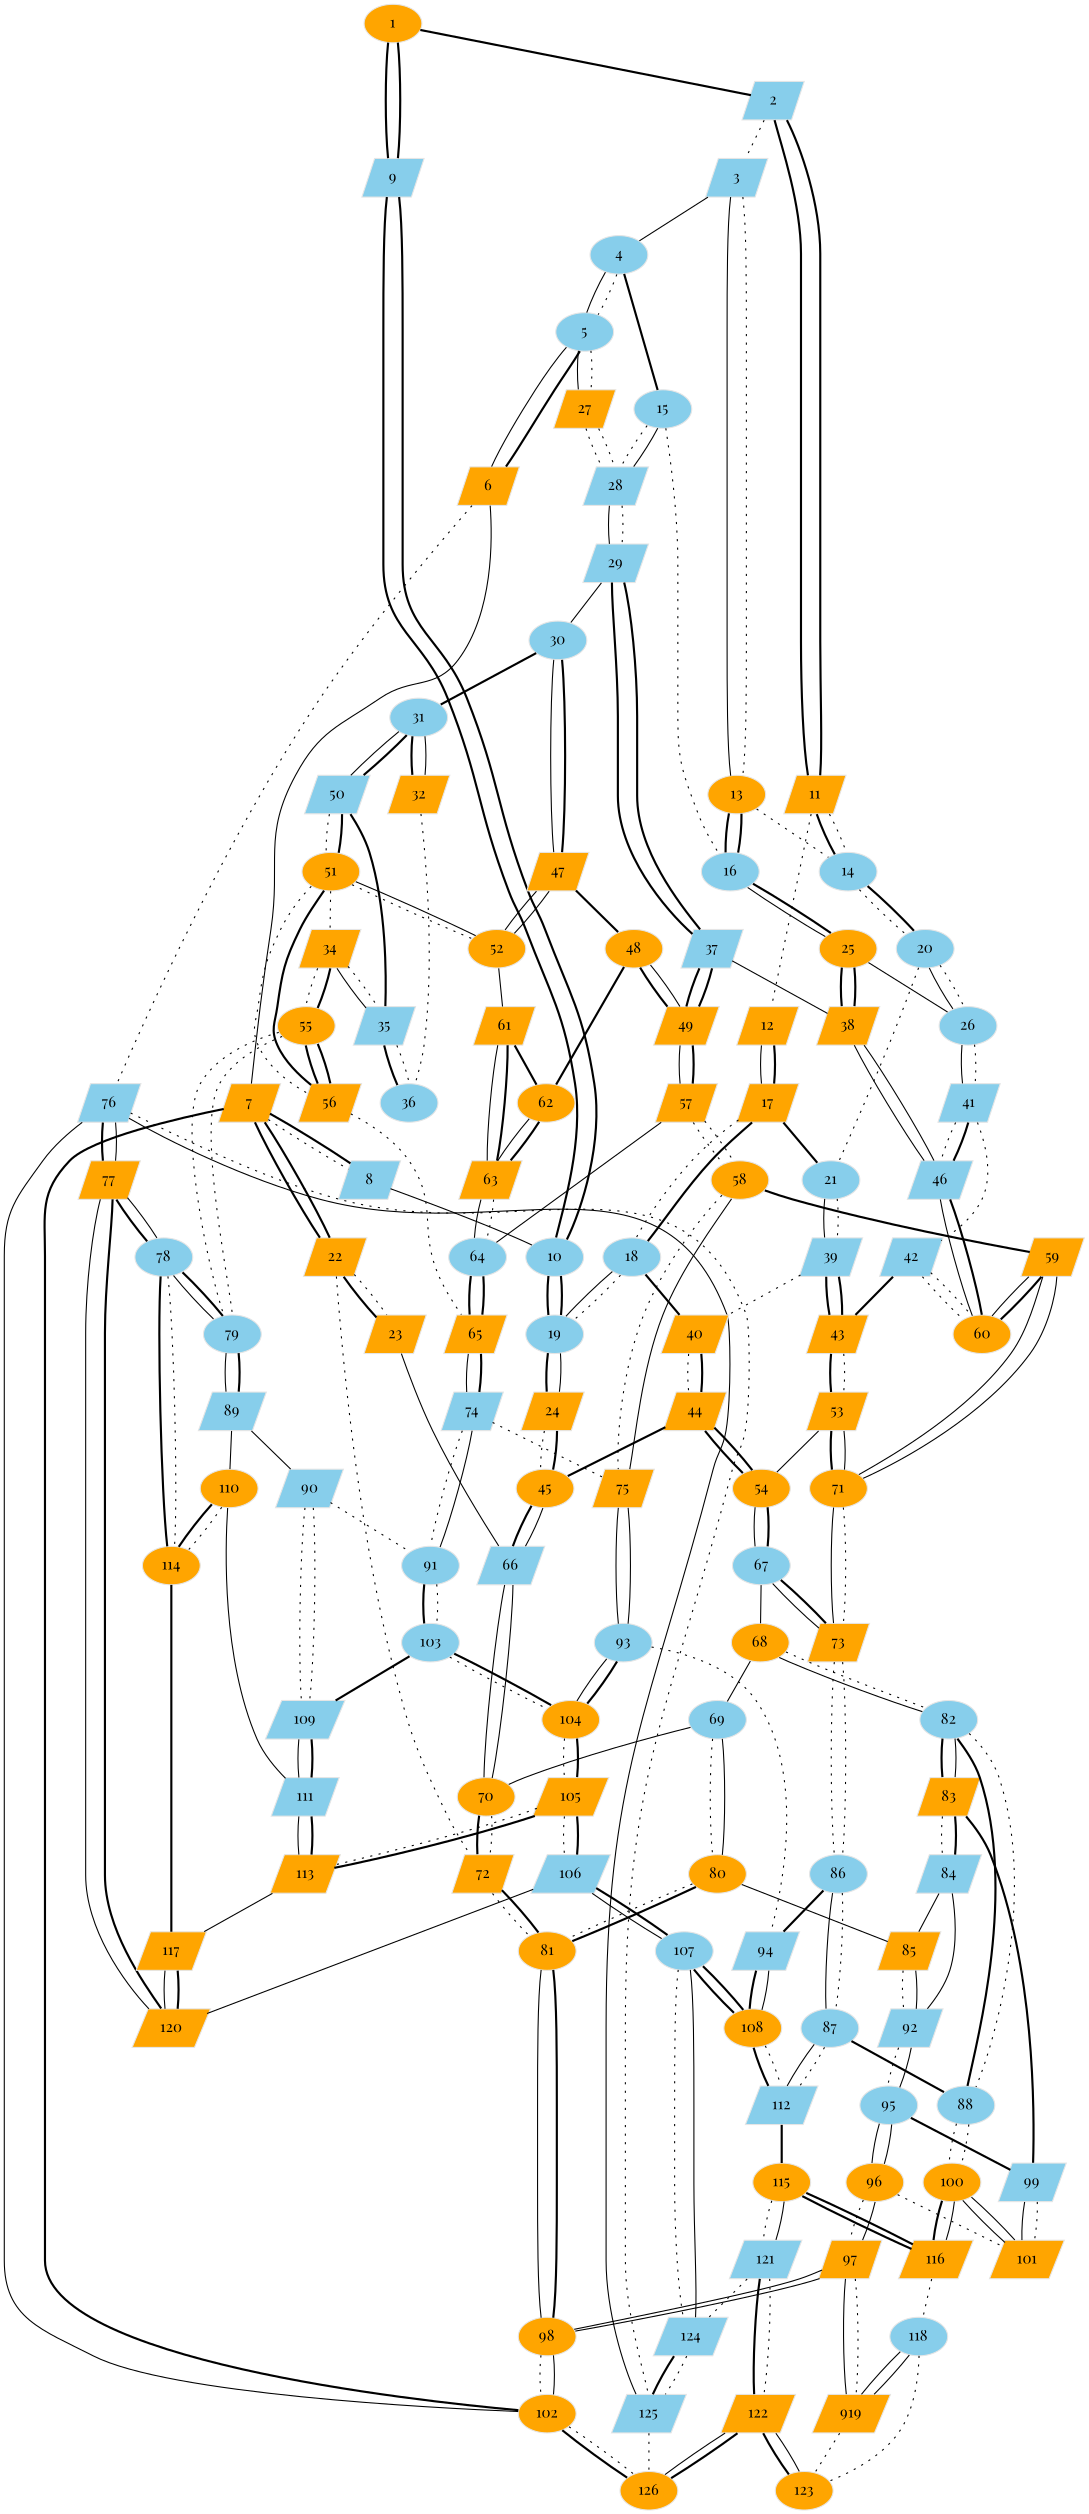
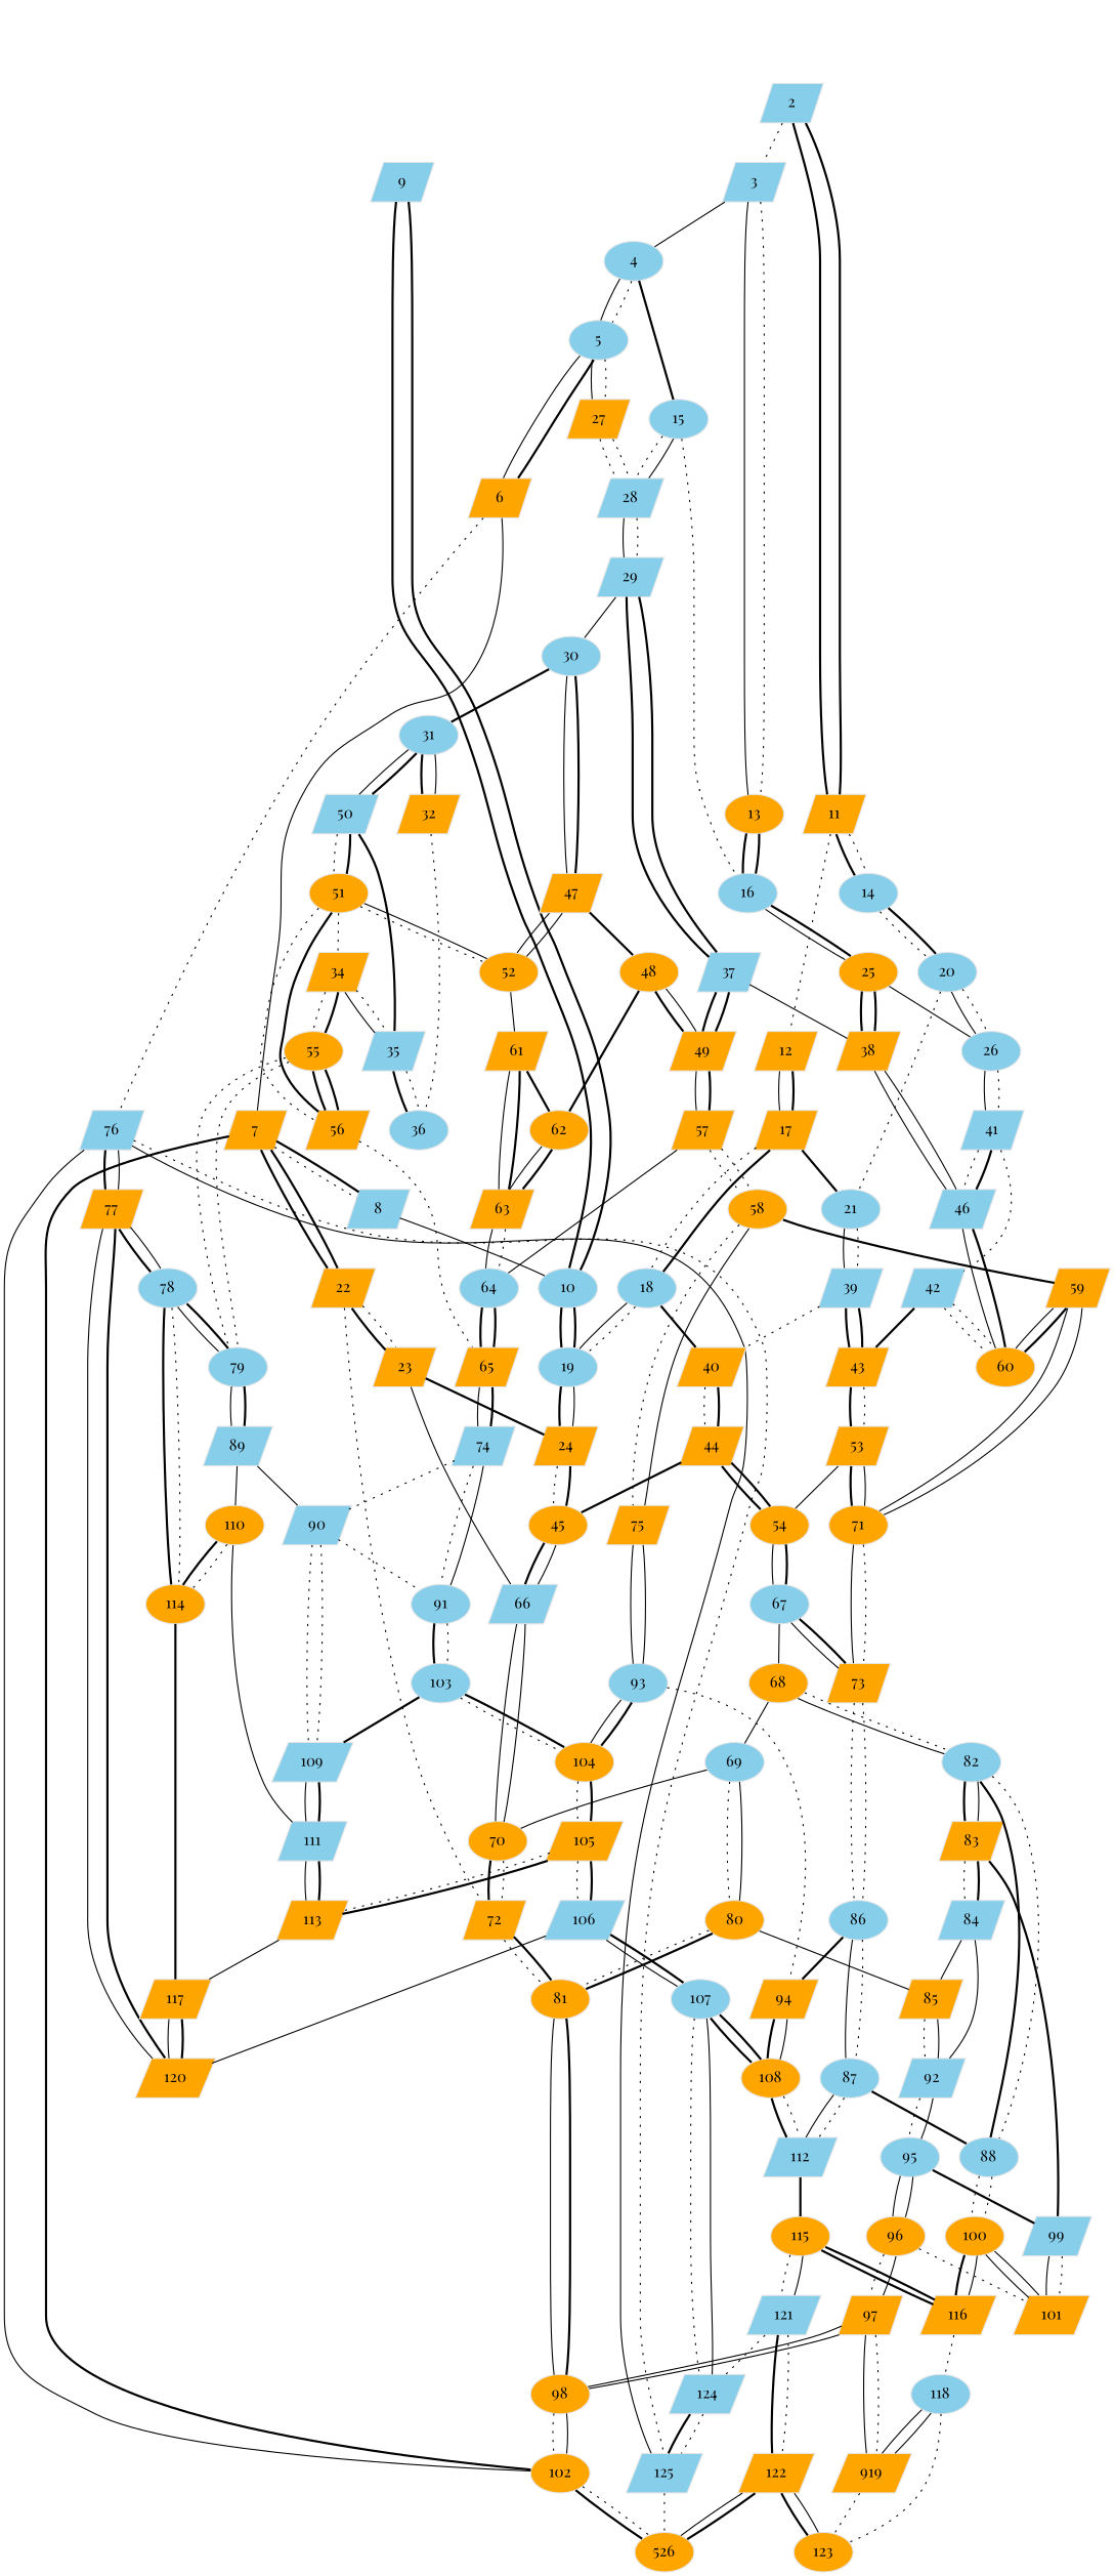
  graph {
    fontname="Playfair Display"
    node [color=gray90 fillcolor=orange fontname="Playfair Display" shape=parallelogram style=filled]
    edge [fontname="Playfair Display" style=bold]
-   1 [shape=ellipse]
    2 [fillcolor=skyblue]
    9 [fillcolor=skyblue]
    3 [fillcolor=skyblue]
    11
    10 [fillcolor=skyblue shape=ellipse]
    4 [fillcolor=skyblue shape=ellipse]
    13 [shape=ellipse]
    12
    14 [fillcolor=skyblue shape=ellipse]
    5 [fillcolor=skyblue shape=ellipse]
    15 [fillcolor=skyblue shape=ellipse]
    16 [fillcolor=skyblue shape=ellipse]
    6
    27
    28 [fillcolor=skyblue]
    7
    76 [fillcolor=skyblue]
    8 [fillcolor=skyblue]
    22
    102 [shape=ellipse]
    35 [fillcolor=skyblue]
    34
    55 [shape=ellipse]
    77
    125 [fillcolor=skyblue]
    23
    72
-   126 [shape=ellipse]
+   126 [shape=ellipse label=526]
    19 [fillcolor=skyblue shape=ellipse]
    17
    24
    20 [fillcolor=skyblue shape=ellipse]
    18 [fillcolor=skyblue shape=ellipse]
    21 [fillcolor=skyblue shape=ellipse]
    25 [shape=ellipse]
    26 [fillcolor=skyblue shape=ellipse]
    29 [fillcolor=skyblue]
    38
    40
    39 [fillcolor=skyblue]
    44
    45 [shape=ellipse]
    41 [fillcolor=skyblue]
    43
    66 [fillcolor=skyblue]
    81 [shape=ellipse]
    70 [shape=ellipse]
    46 [fillcolor=skyblue]
    42 [fillcolor=skyblue]
    30 [fillcolor=skyblue shape=ellipse]
    37 [fillcolor=skyblue]
    31 [fillcolor=skyblue shape=ellipse]
    47
    49
    32
    50 [fillcolor=skyblue]
    48 [shape=ellipse]
    52 [shape=ellipse]
    36 [fillcolor=skyblue shape=ellipse]
    51 [shape=ellipse]
    56
    79 [fillcolor=skyblue shape=ellipse]
    57
    60 [shape=ellipse]
    53
    54 [shape=ellipse]
    71 [shape=ellipse]
    67 [fillcolor=skyblue shape=ellipse]
    62 [shape=ellipse]
    61
    63
    58 [shape=ellipse]
    64 [fillcolor=skyblue shape=ellipse]
    65
    73
    68 [shape=ellipse]
    89 [fillcolor=skyblue]
    74 [fillcolor=skyblue]
    59
    75
    93 [fillcolor=skyblue shape=ellipse]
    91 [fillcolor=skyblue shape=ellipse]
    69 [fillcolor=skyblue shape=ellipse]
    82 [fillcolor=skyblue shape=ellipse]
    86 [fillcolor=skyblue shape=ellipse]
    80 [shape=ellipse]
    83
    88 [fillcolor=skyblue shape=ellipse]
    85
    98 [shape=ellipse]
    87 [fillcolor=skyblue shape=ellipse]
-   94 [fillcolor=skyblue]
+   94
    103 [fillcolor=skyblue shape=ellipse]
    104 [shape=ellipse]
    78 [fillcolor=skyblue shape=ellipse]
    120
    114 [shape=ellipse]
    117
    90 [fillcolor=skyblue]
    110 [shape=ellipse]
    92 [fillcolor=skyblue]
    84 [fillcolor=skyblue]
    99 [fillcolor=skyblue]
    100 [shape=ellipse]
    101
    95 [fillcolor=skyblue shape=ellipse]
    112 [fillcolor=skyblue]
    108 [shape=ellipse]
    115 [shape=ellipse]
    116
    109 [fillcolor=skyblue]
    111 [fillcolor=skyblue]
    96 [shape=ellipse]
    105
    97
    n117 [label=919]
    123 [shape=ellipse]
    118 [fillcolor=skyblue shape=ellipse]
    106 [fillcolor=skyblue]
    113
    107 [fillcolor=skyblue shape=ellipse]
    124 [fillcolor=skyblue]
    121 [fillcolor=skyblue]
    122
-   1 -- 2
-   1 -- 9
-   1 -- 9
    2 -- 3 [style=dotted]
    2 -- 11
    2 -- 11
    9 -- 10
    9 -- 10
    3 -- 4 [style=solid]
    3 -- 13 [style=solid]
    3 -- 13 [style=dotted]
    11 -- 12 [style=dotted]
    11 -- 14
    11 -- 14 [style=dotted]
    10 -- 19
    10 -- 19
    4 -- 5 [style=solid]
    4 -- 5 [style=dotted]
    4 -- 15
-   13 -- 14 [style=dotted]
    13 -- 16
    13 -- 16
    12 -- 17 [style=solid]
    12 -- 17
    14 -- 20 [style=dotted]
    14 -- 20
    5 -- 6 [style=solid]
    5 -- 6
    5 -- 27 [style=solid]
    5 -- 27 [style=dotted]
    15 -- 16 [style=dotted]
    15 -- 28 [style=dotted]
    15 -- 28 [style=solid]
    16 -- 25 [style=solid]
    16 -- 25
    6 -- 7 [style=solid]
    6 -- 76 [style=dotted]
    27 -- 28 [style=dotted]
    27 -- 28 [style=dotted]
    28 -- 29 [style=solid]
    28 -- 29 [style=dotted]
    7 -- 8 [style=dotted]
    7 -- 8
    7 -- 22
    7 -- 22
    7 -- 102
    76 -- 102 [style=solid]
    76 -- 77
    76 -- 77 [style=solid]
    76 -- 125 [style=solid]
    76 -- 125 [style=dotted]
    8 -- 10 [style=solid]
    22 -- 23
    22 -- 23 [style=dotted]
    22 -- 72 [style=dotted]
    102 -- 126
    102 -- 126 [style=dotted]
    35 -- 50
    35 -- 36
    35 -- 36 [style=dotted]
    34 -- 35 [style=solid]
    34 -- 35 [style=dotted]
    34 -- 55 [style=dotted]
    34 -- 55
    55 -- 56
    55 -- 56
    55 -- 79 [style=dotted]
    55 -- 79 [style=dotted]
    77 -- 78
    77 -- 78 [style=solid]
    77 -- 120 [style=solid]
    77 -- 120
    125 -- 126 [style=dotted]
+   23 -- 24
    23 -- 66 [style=solid]
    72 -- 81 [style=dotted]
    72 -- 81
    19 -- 24
    19 -- 24 [style=solid]
    17 -- 18 [style=dotted]
    17 -- 18
    17 -- 21
    24 -- 45 [style=dotted]
    24 -- 45
    20 -- 21 [style=dotted]
    20 -- 26 [style=solid]
    20 -- 26 [style=dotted]
    18 -- 19 [style=solid]
    18 -- 19 [style=dotted]
    18 -- 40
    21 -- 39 [style=solid]
    21 -- 39 [style=dotted]
    25 -- 26 [style=solid]
    25 -- 38
    25 -- 38
    26 -- 41 [style=solid]
    26 -- 41 [style=dotted]
    29 -- 30 [style=solid]
    29 -- 37
    29 -- 37
    38 -- 46 [style=solid]
    38 -- 46 [style=solid]
    40 -- 44 [style=dotted]
    40 -- 44
    39 -- 40 [style=dotted]
    39 -- 43
    39 -- 43
    44 -- 45
    44 -- 54
    44 -- 54
    45 -- 66
    45 -- 66 [style=solid]
    41 -- 46 [style=dotted]
    41 -- 46
    41 -- 42 [style=dotted]
    43 -- 53
    43 -- 53 [style=dotted]
    66 -- 70 [style=solid]
    66 -- 70 [style=solid]
    81 -- 98 [style=solid]
    81 -- 98
    70 -- 72
    70 -- 72 [style=dotted]
    46 -- 60 [style=solid]
    46 -- 60
    42 -- 43
    42 -- 60 [style=dotted]
    42 -- 60 [style=dotted]
    30 -- 31
    30 -- 47 [style=solid]
    30 -- 47
    37 -- 38 [style=solid]
    37 -- 49
    37 -- 49
    31 -- 32
    31 -- 32 [style=solid]
    31 -- 50 [style=solid]
    31 -- 50
    47 -- 48
    47 -- 52 [style=solid]
    47 -- 52 [style=solid]
    49 -- 57 [style=solid]
    49 -- 57
    32 -- 36 [style=dotted]
    50 -- 51 [style=dotted]
    50 -- 51
    48 -- 49
    48 -- 49 [style=solid]
    48 -- 62
    52 -- 61 [style=solid]
    51 -- 34 [style=dotted]
    51 -- 52 [style=dotted]
    51 -- 52 [style=solid]
    51 -- 56 [style=dotted]
    51 -- 56
    56 -- 65 [style=dotted]
    79 -- 89 [style=solid]
    79 -- 89
    57 -- 58 [style=dotted]
    57 -- 58 [style=dotted]
    57 -- 64 [style=solid]
    53 -- 54 [style=solid]
    53 -- 71
    53 -- 71 [style=solid]
    54 -- 67 [style=solid]
    54 -- 67
    71 -- 73 [style=solid]
    71 -- 73 [style=dotted]
    67 -- 73 [style=solid]
    67 -- 73
    67 -- 68 [style=solid]
    62 -- 63 [style=solid]
    62 -- 63
    61 -- 62
    61 -- 63 [style=solid]
    61 -- 63
    63 -- 64 [style=solid]
    63 -- 64 [style=dotted]
    58 -- 59
    58 -- 75 [style=dotted]
    58 -- 75 [style=solid]
    64 -- 65
    64 -- 65
    65 -- 74 [style=solid]
    65 -- 74
    73 -- 86 [style=dotted]
    73 -- 86 [style=dotted]
    68 -- 69 [style=solid]
    68 -- 82 [style=solid]
    68 -- 82 [style=dotted]
    89 -- 90 [style=solid]
    89 -- 110 [style=solid]
-   74 -- 75 [style=dotted]
+   74 -- 90 [style=dotted]
    74 -- 91 [style=dotted]
    74 -- 91 [style=solid]
    59 -- 60 [style=solid]
    59 -- 60
    59 -- 71 [style=solid]
    59 -- 71 [style=solid]
    75 -- 93 [style=solid]
    75 -- 93 [style=solid]
    93 -- 94 [style=dotted]
    93 -- 104 [style=solid]
    93 -- 104
    91 -- 103
    91 -- 103 [style=dotted]
    69 -- 70 [style=solid]
    69 -- 80 [style=dotted]
    69 -- 80 [style=solid]
    82 -- 83
    82 -- 83 [style=solid]
    82 -- 88
    82 -- 88 [style=dotted]
    86 -- 87 [style=solid]
    86 -- 87 [style=dotted]
    86 -- 94
    80 -- 81 [style=dotted]
    80 -- 81
    80 -- 85 [style=solid]
    83 -- 84 [style=dotted]
    83 -- 84
    83 -- 99
    88 -- 100 [style=dotted]
    88 -- 100 [style=dotted]
    85 -- 92 [style=dotted]
    85 -- 92 [style=solid]
    98 -- 102 [style=dotted]
    98 -- 102 [style=solid]
    87 -- 88
    87 -- 112 [style=solid]
    87 -- 112 [style=dotted]
    94 -- 108
    94 -- 108 [style=solid]
    103 -- 104 [style=dotted]
    103 -- 104
    103 -- 109
    104 -- 105 [style=dotted]
    104 -- 105
    78 -- 79 [style=solid]
    78 -- 79
    78 -- 114
    78 -- 114 [style=dotted]
    114 -- 117
    117 -- 120 [style=solid]
    117 -- 120
    90 -- 91 [style=dotted]
    90 -- 109 [style=dotted]
    90 -- 109 [style=dotted]
    110 -- 114
    110 -- 114 [style=dotted]
    110 -- 111 [style=solid]
    92 -- 95 [style=dotted]
    92 -- 95 [style=solid]
    84 -- 85 [style=solid]
    84 -- 92 [style=solid]
    99 -- 101 [style=solid]
    99 -- 101 [style=dotted]
    100 -- 101 [style=solid]
    100 -- 101 [style=solid]
    100 -- 116
    100 -- 116 [style=solid]
    95 -- 99
    95 -- 96 [style=solid]
    95 -- 96 [style=solid]
    112 -- 115
    108 -- 112
    108 -- 112 [style=dotted]
    115 -- 116
    115 -- 116
    115 -- 121 [style=dotted]
    115 -- 121 [style=solid]
    116 -- 118 [style=dotted]
    109 -- 111 [style=solid]
    109 -- 111
    111 -- 113 [style=solid]
    111 -- 113
    96 -- 101 [style=dotted]
    96 -- 97 [style=dotted]
    96 -- 97 [style=solid]
    105 -- 106 [style=dotted]
    105 -- 106
    105 -- 113 [style=dotted]
    105 -- 113
    97 -- 98 [style=solid]
    97 -- 98 [style=solid]
    97 -- n117 [style=solid]
    97 -- n117 [style=dotted]
    n117 -- 123 [style=dotted]
    118 -- n117 [style=solid]
    118 -- n117 [style=solid]
    118 -- 123 [style=dotted]
    106 -- 120 [style=solid]
    106 -- 107 [style=solid]
    106 -- 107
    113 -- 117 [style=solid]
    107 -- 108
    107 -- 108
    107 -- 124 [style=dotted]
    107 -- 124 [style=solid]
    124 -- 125
    124 -- 125 [style=dotted]
    121 -- 124 [style=dotted]
    121 -- 122
    121 -- 122 [style=dotted]
    122 -- 126 [style=solid]
    122 -- 126
    122 -- 123
    122 -- 123 [style=solid]
  }
